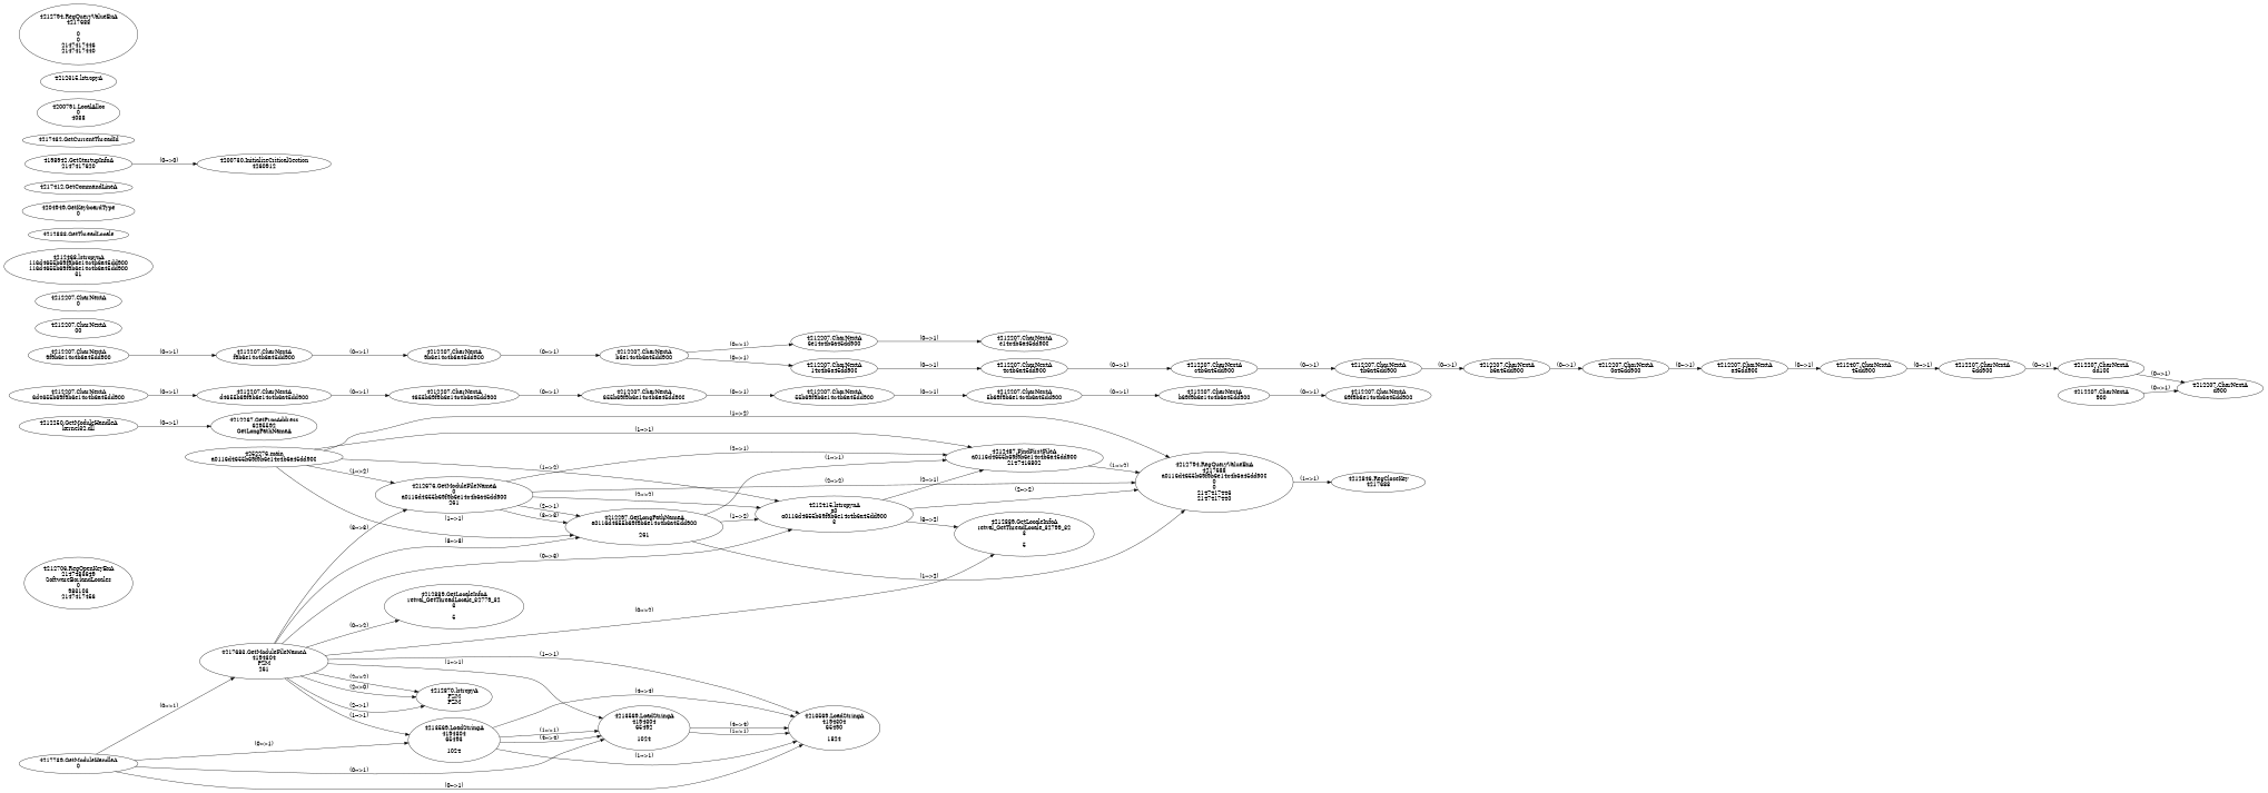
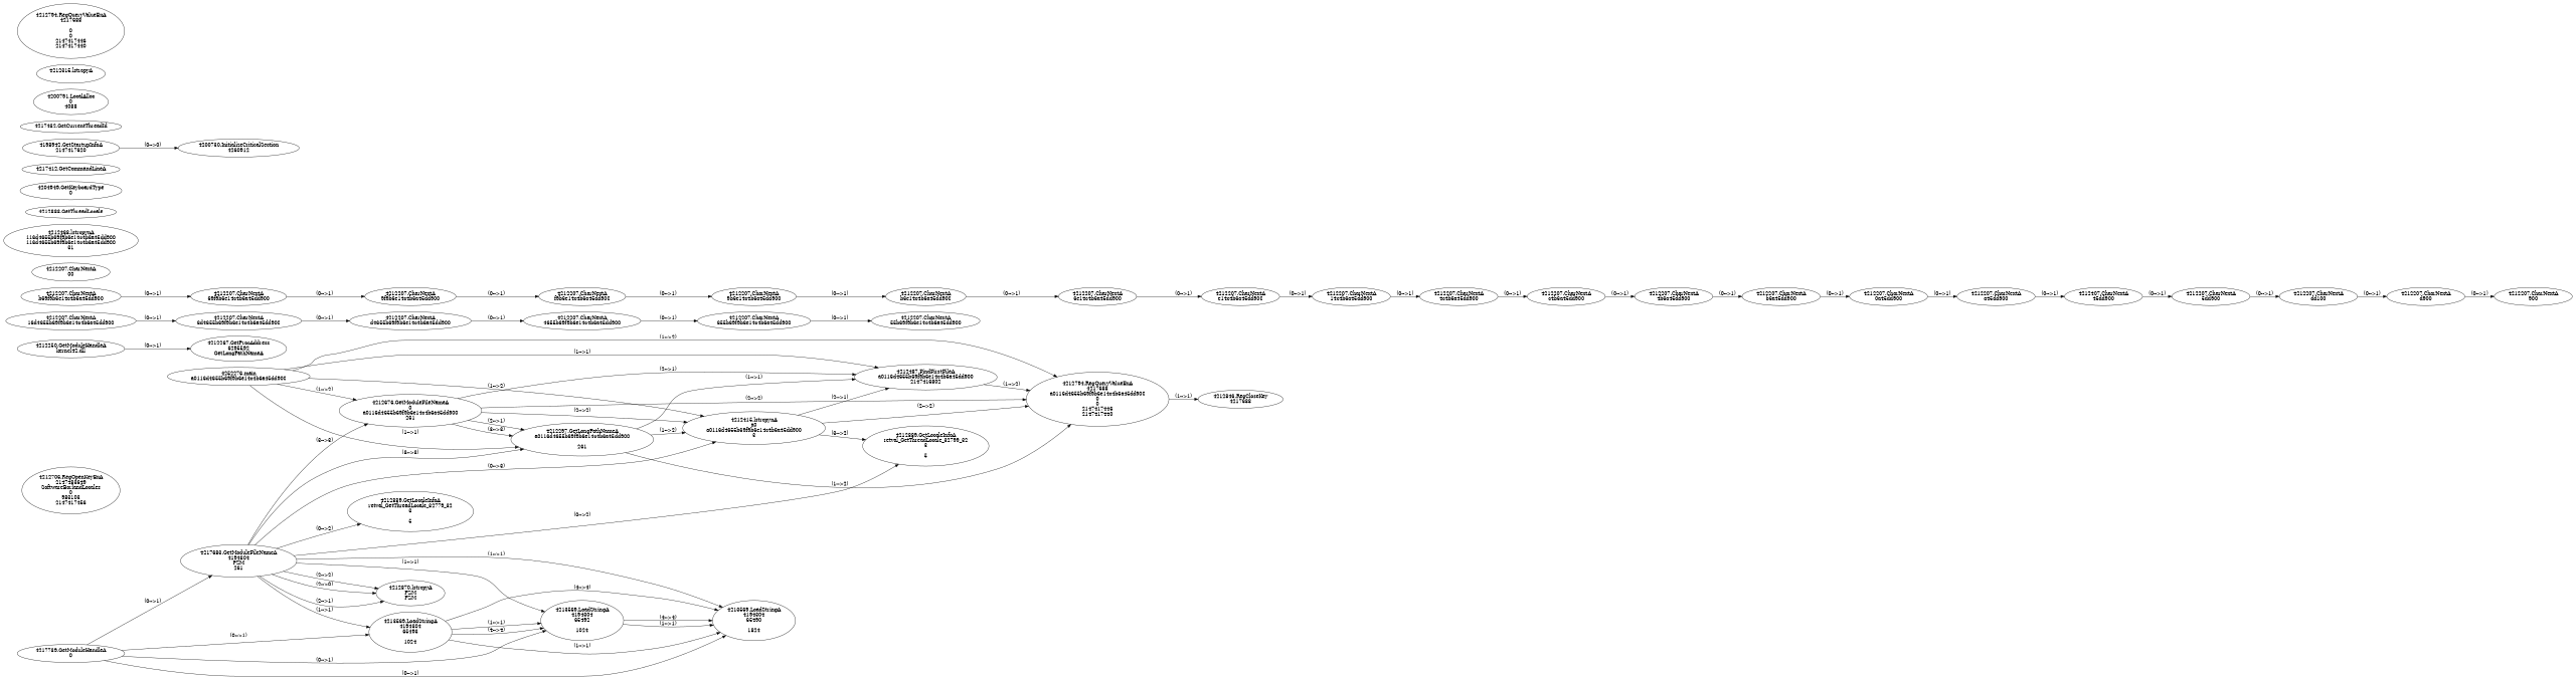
  digraph {
    rankdir=LR
    n1 [label="4252276.main\na0116d4655b69f9b6e14c4b6a45dd900"]
    n2 [label="4212676.GetModuleFileNameA\n0\na0116d4655b69f9b6e14c4b6a45dd900\n261"]
    n3 [label="4212297.GetLongPathNameA\na0116d4655b69f9b6e14c4b6a45dd900\n\n261"]
    n4 [label="4212415.lstrcpynA\na0\na0116d4655b69f9b6e14c4b6a45dd900\n3"]
    n5 [label="4212487.FindFirstFileA\na0116d4655b69f9b6e14c4b6a45dd900\n2147416802"]
    n6 [label="4212794.RegQueryValueExA\n4217688\na0116d4655b69f9b6e14c4b6a45dd900\n0\n0\n2147417446\n2147417440"]
    n7 [label="4212889.GetLocaleInfoA\nretval_GetThreadLocale_32799_32\n3\n\n5"]
    n8 [label="4212846.RegCloseKey\n4217688"]
    n9 [label="4217739.GetModuleHandleA\n0"]
    n10 [label="4217683.GetModuleFileNameA\n4194304\nPZM\n261"]
    n11 [label="4213569.LoadStringA\n4194304\n65493\n\n1024"]
    n12 [label="4213569.LoadStringA\n4194304\n65492\n\n1024"]
    n13 [label="4213569.LoadStringA\n4194304\n65490\n\n1824"]
    n14 [label="4212870.lstrcpyA\nPZM\nPZM"]
    n15 [label="4212889.GetLocaleInfoA\nretval_GetThreadLocale_32779_32\n3\n\n5"]
    n16 [label="4212706.RegOpenKeyExA\n2147483649\nSoftware\Borland\Locales\n0\n983103\n2147417456"]
-   n17 [label="4212250.GetModuleHandleA\nkernel32.dll"]
+   n17 [label="4212250.GetModuleHandleA\nkernel42.dll"]
    n18 [label="4212267.GetProcAddress\n6295592\nGetLongPathNameA"]
+   n19 [label="4212207.CharNextA\n16d4655b69f9b6e14c4b6a45dd900"]
    n20 [label="4212207.CharNextA\n6d4655b69f9b6e14c4b6a45dd900"]
    n21 [label="4212207.CharNextA\nd4655b69f9b6e14c4b6a45dd900"]
    n22 [label="4212207.CharNextA\n4655b69f9b6e14c4b6a45dd900"]
    n23 [label="4212207.CharNextA\n655b69f9b6e14c4b6a45dd900"]
    n24 [label="4212207.CharNextA\n55b69f9b6e14c4b6a45dd900"]
-   n25 [label="4212207.CharNextA\n5b69f9b6e14c4b6a45dd900"]
    n26 [label="4212207.CharNextA\nb69f9b6e14c4b6a45dd900"]
    n27 [label="4212207.CharNextA\n69f9b6e14c4b6a45dd900"]
    n28 [label="4212207.CharNextA\n9f9b6e14c4b6a45dd900"]
    n29 [label="4212207.CharNextA\nf9b6e14c4b6a45dd900"]
    n30 [label="4212207.CharNextA\n9b6e14c4b6a45dd900"]
    n31 [label="4212207.CharNextA\nb6e14c4b6a45dd900"]
    n32 [label="4212207.CharNextA\n6e14c4b6a45dd900"]
    n33 [label="4212207.CharNextA\ne14c4b6a45dd900"]
    n34 [label="4212207.CharNextA\n14c4b6a45dd900"]
    n35 [label="4212207.CharNextA\n4c4b6a45dd900"]
    n36 [label="4212207.CharNextA\nc4b6a45dd900"]
    n37 [label="4212207.CharNextA\n4b6a45dd900"]
    n38 [label="4212207.CharNextA\nb6a45dd900"]
    n39 [label="4212207.CharNextA\n0a45dd900"]
    n40 [label="4212207.CharNextA\na45dd900"]
    n41 [label="4212407.CharNextA\n45dd900"]
    n42 [label="4212207.CharNextA\n5dd900"]
    n43 [label="4212207.CharNextA\ndd100"]
    n44 [label="4212207.CharNextA\nd900"]
    n45 [label="4212207.CharNextA\n900"]
    n46 [label="4212207.CharNextA\n00"]
-   n47 [label="4212207.CharNextA\n0"]
    n48 [label="4212468.lstrcpynA\n116d4655b69f9b6e14c4b6a45dd900\n116d4655b69f9b6e14c4b6a45dd900\n31"]
    n49 [label="4212883.GetThreadLocale\n"]
    n50 [label="4204949.GetKeyboardType\n0"]
    n51 [label="4217412.GetCommandLineA\n"]
    n52 [label="4198942.GetStartupInfoA\n2147417620"]
    n53 [label="4200730.InitializeCriticalSection\n4260912"]
    n54 [label="4217432.GetCurrentThreadId\n"]
    n55 [label="4200791.LocalAlloc\n0\n4088"]
    n56 [label="4212315.lstrcpyA\n\n"]
    n57 [label="4212794.RegQueryValueExA\n4217688\n\n0\n0\n2147417446\n2147417440"]
    n1 -> n2 [label="(1-->2)"]
    n1 -> n3 [label="(1-->1)"]
    n1 -> n4 [label="(1-->2)"]
    n1 -> n5 [label="(1-->1)"]
    n1 -> n6 [label="(1-->2)"]
    n2 -> n3 [label="(2-->1)"]
    n2 -> n3 [label="(3-->3)"]
    n2 -> n4 [label="(2-->2)"]
    n2 -> n5 [label="(2-->1)"]
    n2 -> n6 [label="(2-->2)"]
    n3 -> n4 [label="(1-->2)"]
    n3 -> n5 [label="(1-->1)"]
    n3 -> n6 [label="(1-->2)"]
    n4 -> n5 [label="(2-->1)"]
    n4 -> n6 [label="(2-->2)"]
    n4 -> n7 [label="(3-->2)"]
    n5 -> n6 [label="(1-->2)"]
    n6 -> n8 [label="(1-->1)"]
    n9 -> n10 [label="(0-->1)"]
    n9 -> n11 [label="(0-->1)"]
    n9 -> n12 [label="(0-->1)"]
    n9 -> n13 [label="(0-->1)"]
    n10 -> n2 [label="(3-->3)"]
    n10 -> n3 [label="(3-->3)"]
    n10 -> n4 [label="(0-->3)"]
    n10 -> n7 [label="(0-->2)"]
    n10 -> n11 [label="(1-->1)"]
    n10 -> n12 [label="(1-->1)"]
    n10 -> n13 [label="(1-->1)"]
    n10 -> n14 [label="(2-->1)"]
    n10 -> n14 [label="(2-->2)"]
    n10 -> n14 [label="(2-->0)"]
    n10 -> n15 [label="(0-->2)"]
    n11 -> n12 [label="(1-->1)"]
    n11 -> n12 [label="(4-->4)"]
    n11 -> n13 [label="(1-->1)"]
    n11 -> n13 [label="(4-->4)"]
    n12 -> n13 [label="(1-->1)"]
    n12 -> n13 [label="(4-->4)"]
    n17 -> n18 [label="(0-->1)"]
+   n19 -> n20 [label="(0-->1)"]
    n20 -> n21 [label="(0-->1)"]
    n21 -> n22 [label="(0-->1)"]
    n22 -> n23 [label="(0-->1)"]
    n23 -> n24 [label="(0-->1)"]
-   n24 -> n25 [label="(0-->1)"]
-   n25 -> n26 [label="(0-->1)"]
    n26 -> n27 [label="(0-->1)"]
+   n27 -> n28 [label="(0-->1)"]
    n28 -> n29 [label="(0-->1)"]
    n29 -> n30 [label="(0-->1)"]
    n30 -> n31 [label="(0-->1)"]
    n31 -> n32 [label="(0-->1)"]
    n32 -> n33 [label="(0-->1)"]
-   n31 -> n34 [label="(0-->1)"]
+   n33 -> n34 [label="(0-->1)"]
    n34 -> n35 [label="(0-->1)"]
    n35 -> n36 [label="(0-->1)"]
    n36 -> n37 [label="(0-->1)"]
    n37 -> n38 [label="(0-->1)"]
    n38 -> n39 [label="(0-->1)"]
    n39 -> n40 [label="(0-->1)"]
    n40 -> n41 [label="(0-->1)"]
    n41 -> n42 [label="(0-->1)"]
    n42 -> n43 [label="(0-->1)"]
    n43 -> n44 [label="(0-->1)"]
-   n45 -> n44 [label="(0-->1)"]
+   n44 -> n45 [label="(0-->1)"]
    n52 -> n53 [label="(0-->0)"]
  }
